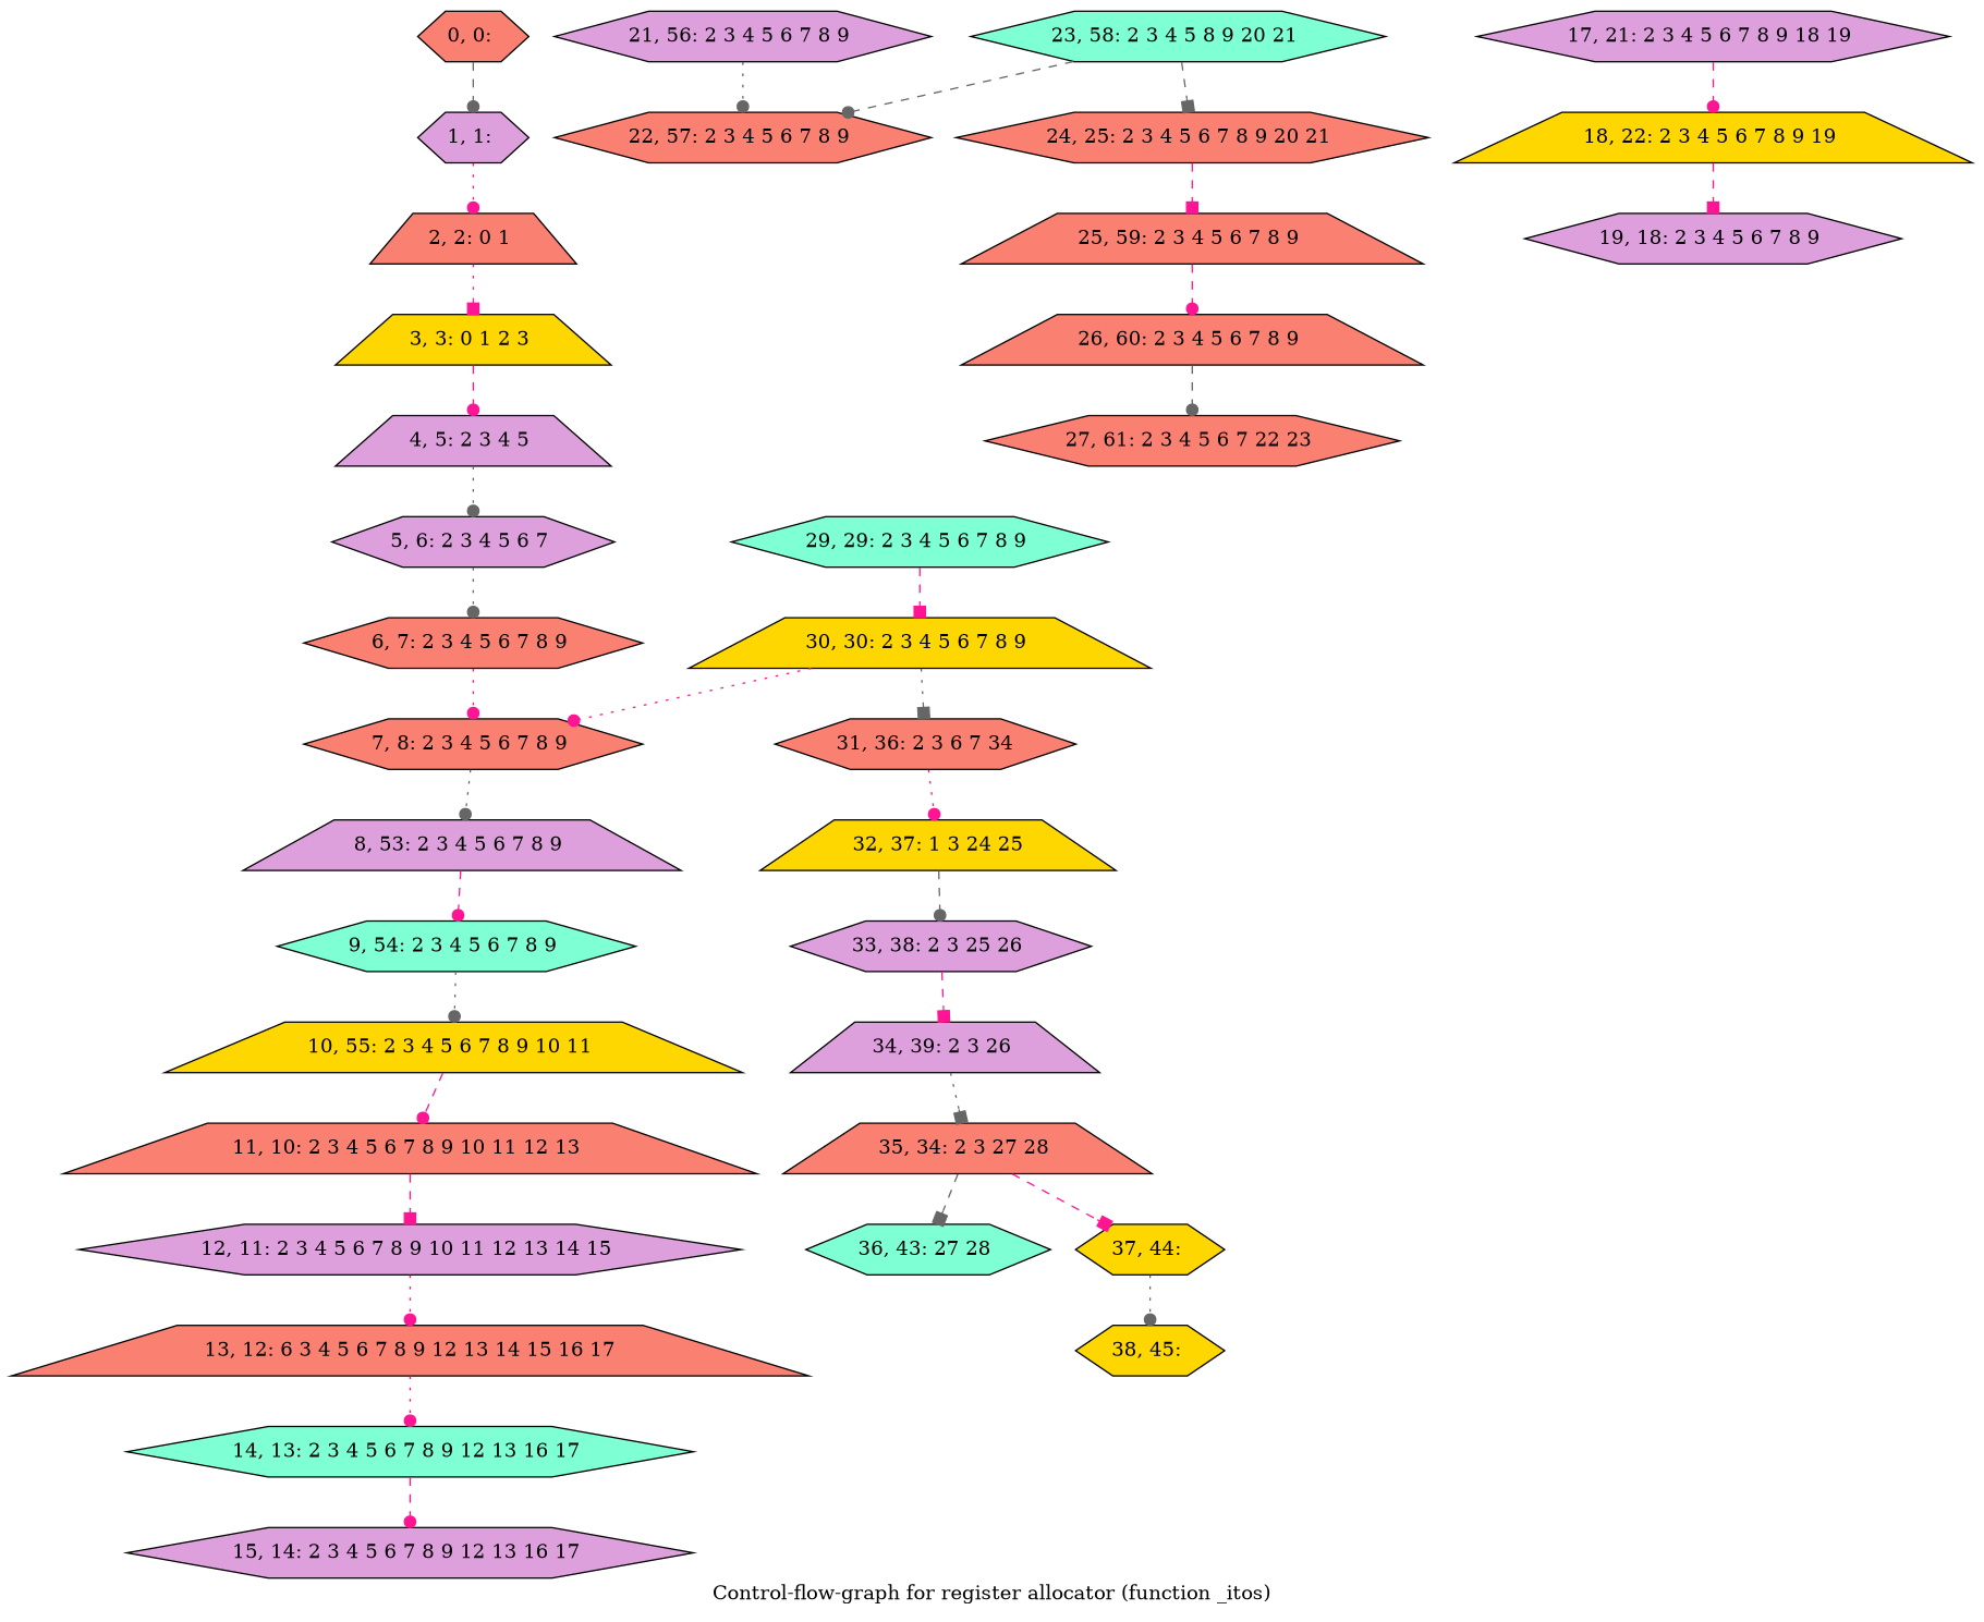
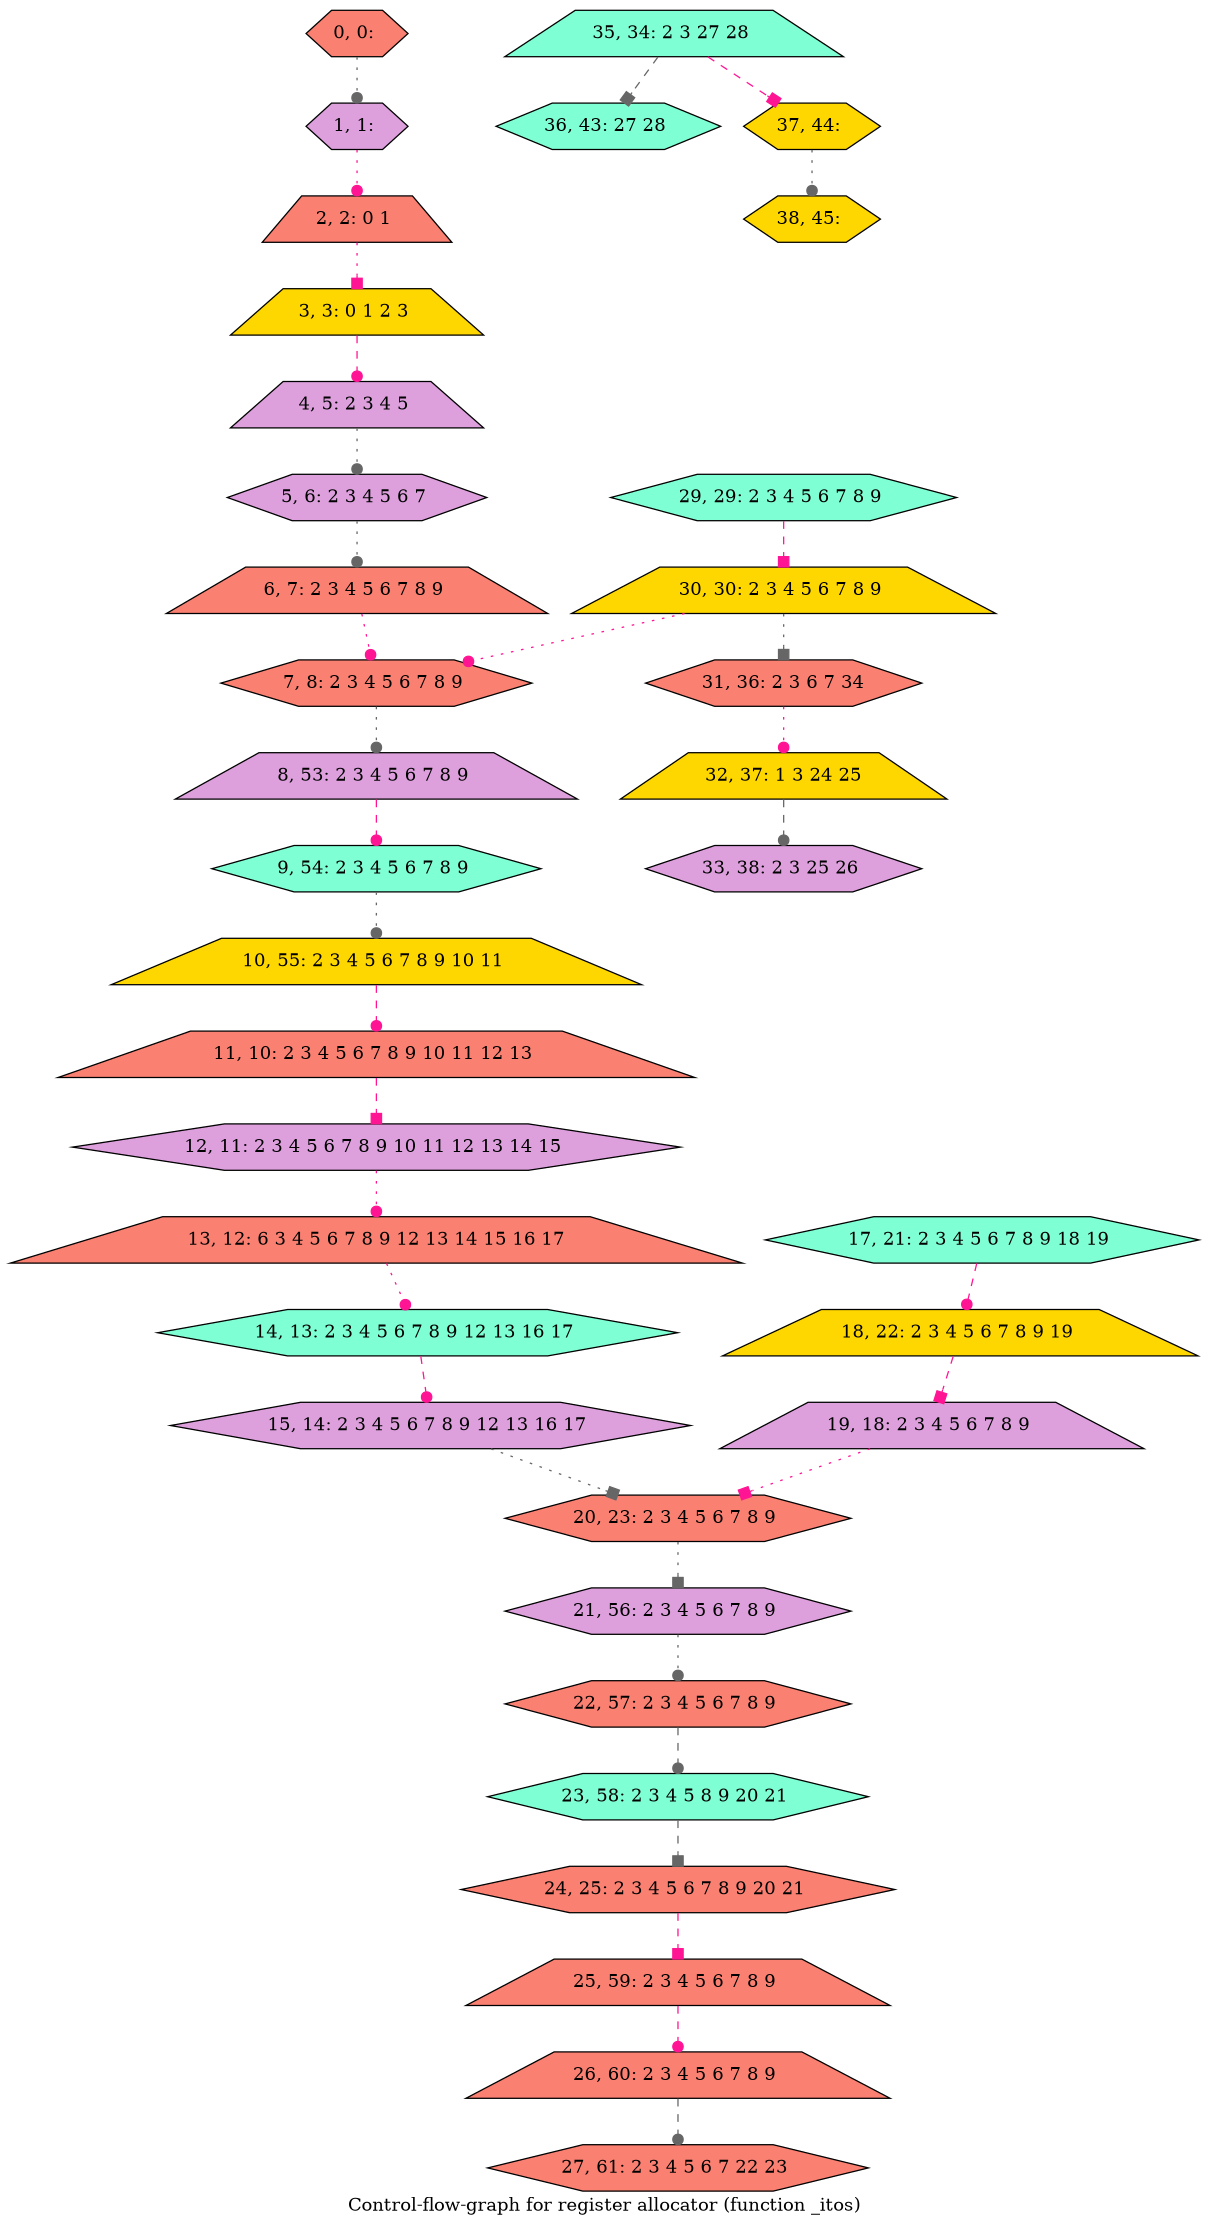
  digraph {
    label="Control-flow-graph for register allocator (function _itos)"
    node [fillcolor=salmon shape=hexagon style=filled]
    edge [arrowhead=dot color=deeppink style=dotted]
    n1 [label="0, 0: "]
    n2 [fillcolor=plum label="1, 1: "]
    n3 [label="2, 2: 0 1 " shape=trapezium]
    n4 [fillcolor=gold label="3, 3: 0 1 2 3 " shape=trapezium]
    n5 [fillcolor=plum label="4, 5: 2 3 4 5 " shape=trapezium]
    n6 [fillcolor=plum label="5, 6: 2 3 4 5 6 7 "]
-   n7 [label="6, 7: 2 3 4 5 6 7 8 9 "]
+   n7 [label="6, 7: 2 3 4 5 6 7 8 9 " shape=trapezium]
    n8 [label="7, 8: 2 3 4 5 6 7 8 9 "]
    n9 [fillcolor=plum label="8, 53: 2 3 4 5 6 7 8 9 " shape=trapezium]
    n10 [fillcolor=aquamarine label="9, 54: 2 3 4 5 6 7 8 9 "]
    n11 [fillcolor=gold label="10, 55: 2 3 4 5 6 7 8 9 10 11 " shape=trapezium]
    n12 [label="11, 10: 2 3 4 5 6 7 8 9 10 11 12 13 " shape=trapezium]
    n13 [fillcolor=plum label="12, 11: 2 3 4 5 6 7 8 9 10 11 12 13 14 15 "]
    n14 [label="13, 12: 6 3 4 5 6 7 8 9 12 13 14 15 16 17" shape=trapezium]
    n15 [fillcolor=aquamarine label="14, 13: 2 3 4 5 6 7 8 9 12 13 16 17 "]
    n16 [fillcolor=plum label="15, 14: 2 3 4 5 6 7 8 9 12 13 16 17 "]
+   n17 [label="20, 23: 2 3 4 5 6 7 8 9 "]
    n18 [fillcolor=plum label="21, 56: 2 3 4 5 6 7 8 9 "]
-   n19 [fillcolor=plum label="17, 21: 2 3 4 5 6 7 8 9 18 19 "]
+   n19 [fillcolor=aquamarine label="17, 21: 2 3 4 5 6 7 8 9 18 19 "]
    n20 [fillcolor=gold label="18, 22: 2 3 4 5 6 7 8 9 19 " shape=trapezium]
-   n21 [fillcolor=plum label="19, 18: 2 3 4 5 6 7 8 9 "]
+   n21 [fillcolor=plum label="19, 18: 2 3 4 5 6 7 8 9 " shape=trapezium]
    n22 [label="22, 57: 2 3 4 5 6 7 8 9 "]
    n23 [fillcolor=aquamarine label="23, 58: 2 3 4 5 8 9 20 21 "]
    n24 [label="24, 25: 2 3 4 5 6 7 8 9 20 21 "]
    n25 [label="25, 59: 2 3 4 5 6 7 8 9 " shape=trapezium]
    n26 [label="26, 60: 2 3 4 5 6 7 8 9 " shape=trapezium]
    n27 [label="27, 61: 2 3 4 5 6 7 22 23 "]
    n28 [fillcolor=aquamarine label="29, 29: 2 3 4 5 6 7 8 9 "]
    n29 [fillcolor=gold label="30, 30: 2 3 4 5 6 7 8 9 " shape=trapezium]
    n30 [label="31, 36: 2 3 6 7 34"]
    n31 [fillcolor=gold label="32, 37: 1 3 24 25" shape=trapezium]
    n32 [fillcolor=plum label="33, 38: 2 3 25 26 "]
-   n33 [fillcolor=plum label="34, 39: 2 3 26 " shape=trapezium]
-   n34 [label="35, 34: 2 3 27 28 " shape=trapezium]
+   n34 [fillcolor=aquamarine label="35, 34: 2 3 27 28 " shape=trapezium]
    n35 [fillcolor=aquamarine label="36, 43: 27 28 "]
    n36 [fillcolor=gold label="37, 44: "]
    n37 [fillcolor=gold label="38, 45: "]
-   n1 -> n2 [color=gray40 style=dashed]
+   n1 -> n2 [color=gray40]
    n2 -> n3
    n3 -> n4 [arrowhead=box]
    n4 -> n5 [style=dashed]
    n5 -> n6 [color=gray40]
    n6 -> n7 [color=gray40]
    n7 -> n8
    n8 -> n9 [color=gray40]
    n9 -> n10 [style=dashed]
    n10 -> n11 [color=gray40]
    n11 -> n12 [style=dashed]
    n12 -> n13 [arrowhead=box style=dashed]
    n13 -> n14
    n14 -> n15
    n15 -> n16 [style=dashed]
+   n16 -> n17 [arrowhead=box color=gray40]
+   n17 -> n18 [arrowhead=box color=gray40]
    n18 -> n22 [color=gray40]
    n19 -> n20 [style=dashed]
    n20 -> n21 [arrowhead=box style=dashed]
-   n23 -> n22 [color=gray40 style=dashed]
+   n21 -> n17 [arrowhead=box]
+   n22 -> n23 [color=gray40 style=dashed]
    n23 -> n24 [arrowhead=box color=gray40 style=dashed]
    n24 -> n25 [arrowhead=box style=dashed]
    n25 -> n26 [style=dashed]
    n26 -> n27 [color=gray40 style=dashed]
    n28 -> n29 [arrowhead=box style=dashed]
    n29 -> n8
    n29 -> n30 [arrowhead=box color=gray40]
    n30 -> n31
    n31 -> n32 [color=gray40 style=dashed]
-   n32 -> n33 [arrowhead=box style=dashed]
-   n33 -> n34 [arrowhead=box color=gray40]
    n34 -> n35 [arrowhead=box color=gray40 style=dashed]
    n34 -> n36 [arrowhead=box style=dashed]
    n36 -> n37 [color=gray40]
  }
